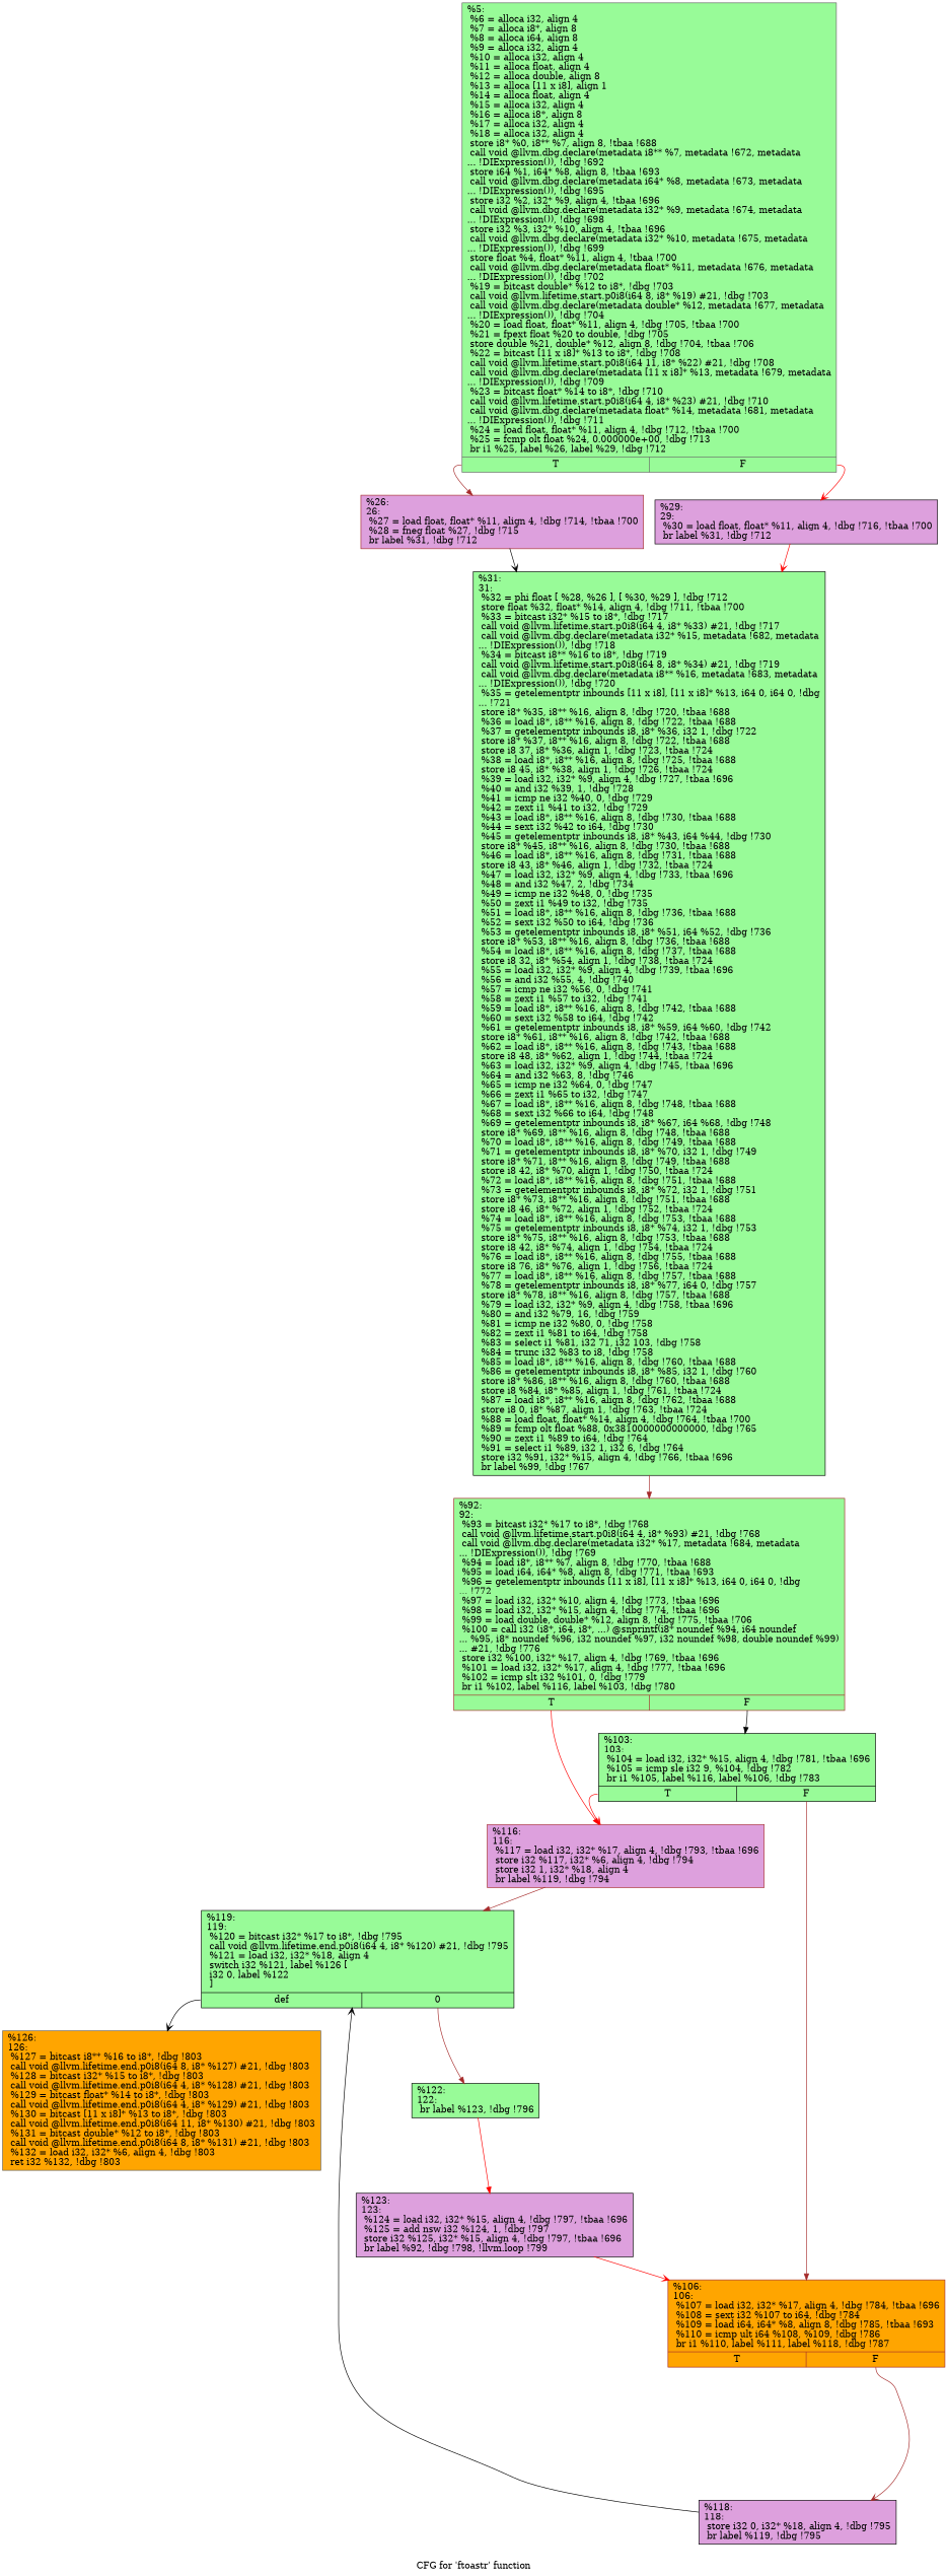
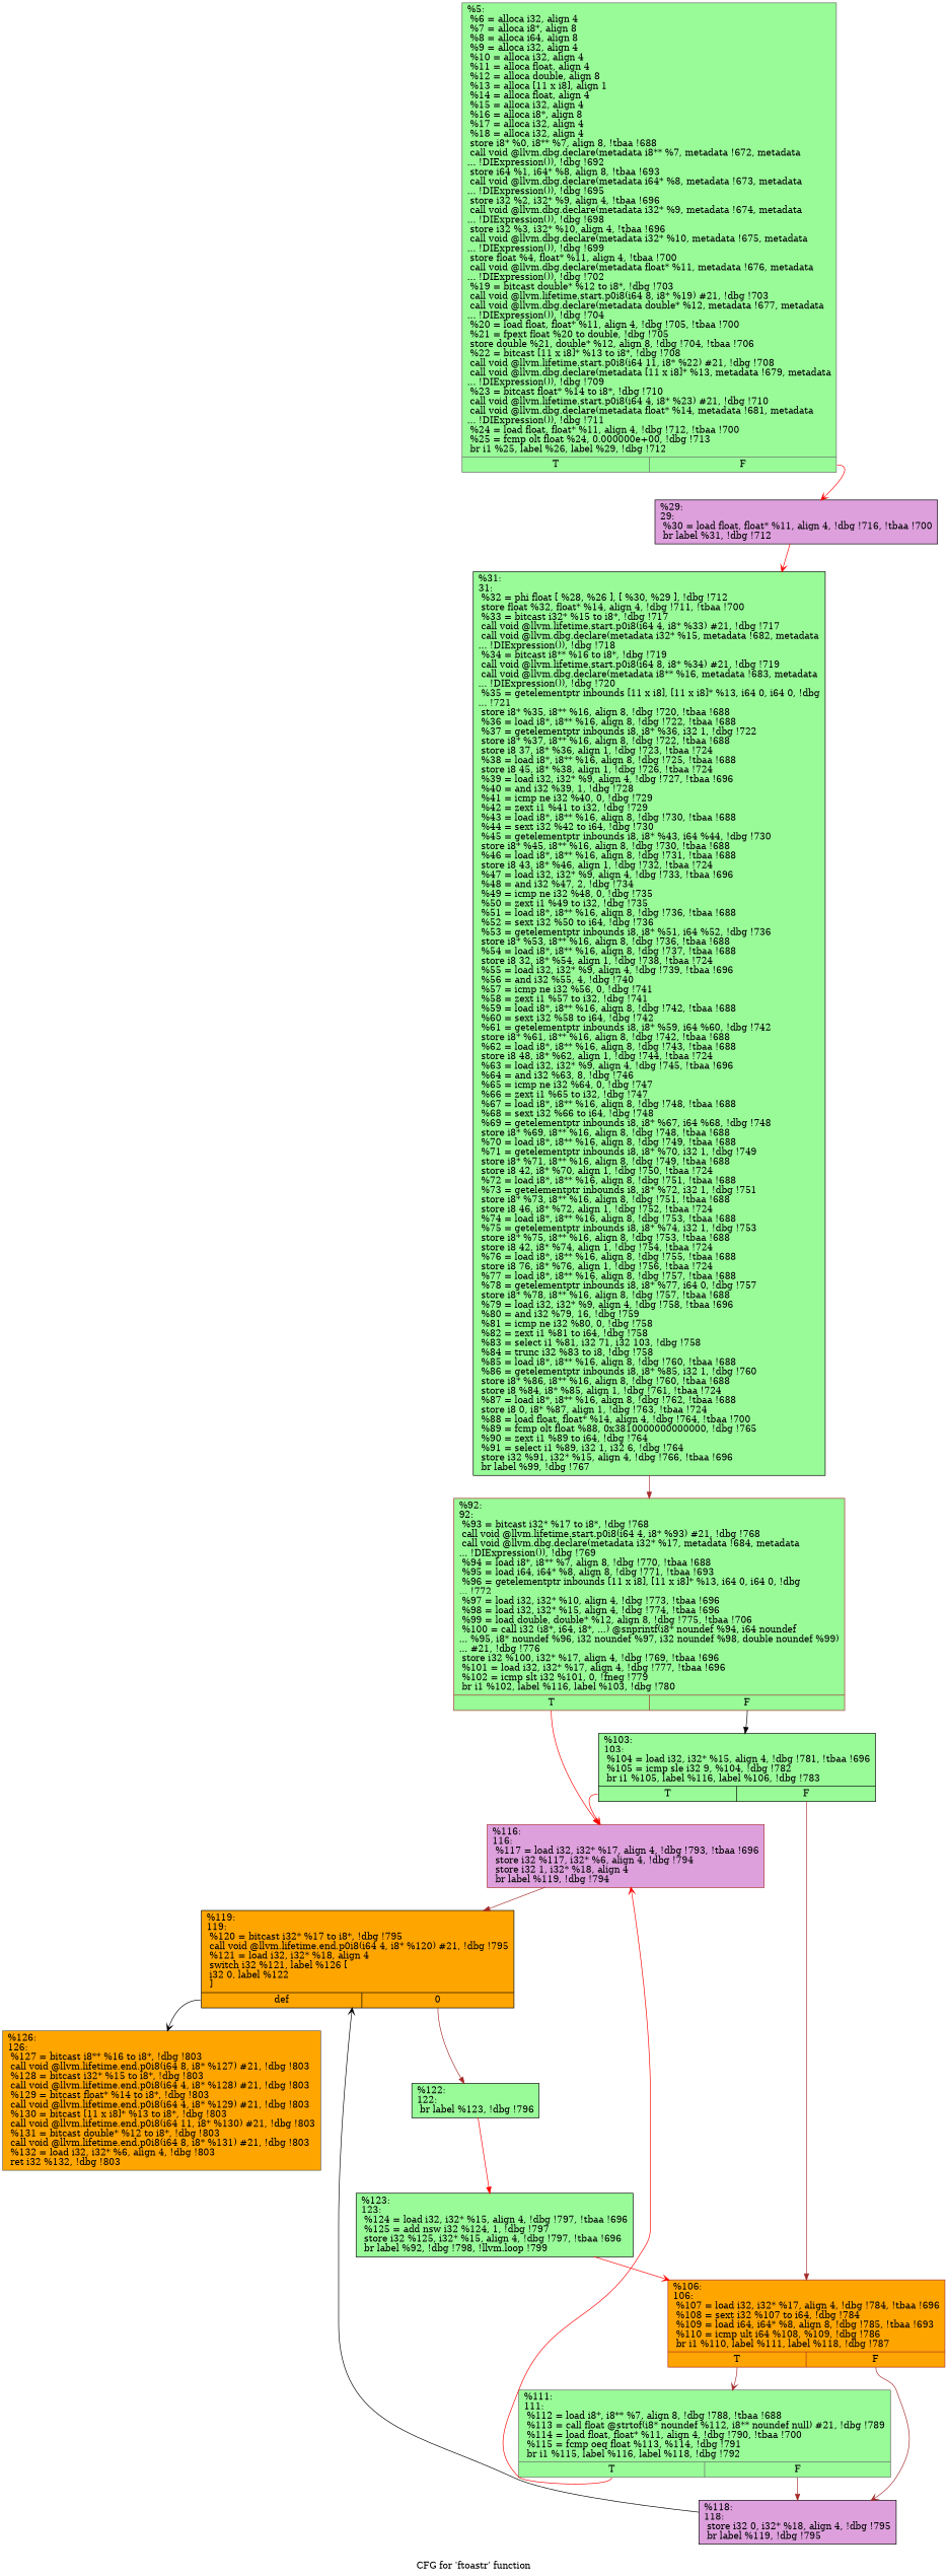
  digraph {
    label="CFG for 'ftoastr' function"
    node [color=black fillcolor=palegreen shape=record style=filled]
    edge [arrowhead=vee color=brown]
    n1 [color=gray40 label="{%5:\l  %6 = alloca i32, align 4\l  %7 = alloca i8*, align 8\l  %8 = alloca i64, align 8\l  %9 = alloca i32, align 4\l  %10 = alloca i32, align 4\l  %11 = alloca float, align 4\l  %12 = alloca double, align 8\l  %13 = alloca [11 x i8], align 1\l  %14 = alloca float, align 4\l  %15 = alloca i32, align 4\l  %16 = alloca i8*, align 8\l  %17 = alloca i32, align 4\l  %18 = alloca i32, align 4\l  store i8* %0, i8** %7, align 8, !tbaa !688\l  call void @llvm.dbg.declare(metadata i8** %7, metadata !672, metadata\l... !DIExpression()), !dbg !692\l  store i64 %1, i64* %8, align 8, !tbaa !693\l  call void @llvm.dbg.declare(metadata i64* %8, metadata !673, metadata\l... !DIExpression()), !dbg !695\l  store i32 %2, i32* %9, align 4, !tbaa !696\l  call void @llvm.dbg.declare(metadata i32* %9, metadata !674, metadata\l... !DIExpression()), !dbg !698\l  store i32 %3, i32* %10, align 4, !tbaa !696\l  call void @llvm.dbg.declare(metadata i32* %10, metadata !675, metadata\l... !DIExpression()), !dbg !699\l  store float %4, float* %11, align 4, !tbaa !700\l  call void @llvm.dbg.declare(metadata float* %11, metadata !676, metadata\l... !DIExpression()), !dbg !702\l  %19 = bitcast double* %12 to i8*, !dbg !703\l  call void @llvm.lifetime.start.p0i8(i64 8, i8* %19) #21, !dbg !703\l  call void @llvm.dbg.declare(metadata double* %12, metadata !677, metadata\l... !DIExpression()), !dbg !704\l  %20 = load float, float* %11, align 4, !dbg !705, !tbaa !700\l  %21 = fpext float %20 to double, !dbg !705\l  store double %21, double* %12, align 8, !dbg !704, !tbaa !706\l  %22 = bitcast [11 x i8]* %13 to i8*, !dbg !708\l  call void @llvm.lifetime.start.p0i8(i64 11, i8* %22) #21, !dbg !708\l  call void @llvm.dbg.declare(metadata [11 x i8]* %13, metadata !679, metadata\l... !DIExpression()), !dbg !709\l  %23 = bitcast float* %14 to i8*, !dbg !710\l  call void @llvm.lifetime.start.p0i8(i64 4, i8* %23) #21, !dbg !710\l  call void @llvm.dbg.declare(metadata float* %14, metadata !681, metadata\l... !DIExpression()), !dbg !711\l  %24 = load float, float* %11, align 4, !dbg !712, !tbaa !700\l  %25 = fcmp olt float %24, 0.000000e+00, !dbg !713\l  br i1 %25, label %26, label %29, !dbg !712\l|{<s0>T|<s1>F}}"]
-   n2 [color=brown fillcolor=plum label="{%26:\l26:                                               \l  %27 = load float, float* %11, align 4, !dbg !714, !tbaa !700\l  %28 = fneg float %27, !dbg !715\l  br label %31, !dbg !712\l}"]
    n3 [fillcolor=plum label="{%29:\l29:                                               \l  %30 = load float, float* %11, align 4, !dbg !716, !tbaa !700\l  br label %31, !dbg !712\l}"]
    n4 [label="{%31:\l31:                                               \l  %32 = phi float [ %28, %26 ], [ %30, %29 ], !dbg !712\l  store float %32, float* %14, align 4, !dbg !711, !tbaa !700\l  %33 = bitcast i32* %15 to i8*, !dbg !717\l  call void @llvm.lifetime.start.p0i8(i64 4, i8* %33) #21, !dbg !717\l  call void @llvm.dbg.declare(metadata i32* %15, metadata !682, metadata\l... !DIExpression()), !dbg !718\l  %34 = bitcast i8** %16 to i8*, !dbg !719\l  call void @llvm.lifetime.start.p0i8(i64 8, i8* %34) #21, !dbg !719\l  call void @llvm.dbg.declare(metadata i8** %16, metadata !683, metadata\l... !DIExpression()), !dbg !720\l  %35 = getelementptr inbounds [11 x i8], [11 x i8]* %13, i64 0, i64 0, !dbg\l... !721\l  store i8* %35, i8** %16, align 8, !dbg !720, !tbaa !688\l  %36 = load i8*, i8** %16, align 8, !dbg !722, !tbaa !688\l  %37 = getelementptr inbounds i8, i8* %36, i32 1, !dbg !722\l  store i8* %37, i8** %16, align 8, !dbg !722, !tbaa !688\l  store i8 37, i8* %36, align 1, !dbg !723, !tbaa !724\l  %38 = load i8*, i8** %16, align 8, !dbg !725, !tbaa !688\l  store i8 45, i8* %38, align 1, !dbg !726, !tbaa !724\l  %39 = load i32, i32* %9, align 4, !dbg !727, !tbaa !696\l  %40 = and i32 %39, 1, !dbg !728\l  %41 = icmp ne i32 %40, 0, !dbg !729\l  %42 = zext i1 %41 to i32, !dbg !729\l  %43 = load i8*, i8** %16, align 8, !dbg !730, !tbaa !688\l  %44 = sext i32 %42 to i64, !dbg !730\l  %45 = getelementptr inbounds i8, i8* %43, i64 %44, !dbg !730\l  store i8* %45, i8** %16, align 8, !dbg !730, !tbaa !688\l  %46 = load i8*, i8** %16, align 8, !dbg !731, !tbaa !688\l  store i8 43, i8* %46, align 1, !dbg !732, !tbaa !724\l  %47 = load i32, i32* %9, align 4, !dbg !733, !tbaa !696\l  %48 = and i32 %47, 2, !dbg !734\l  %49 = icmp ne i32 %48, 0, !dbg !735\l  %50 = zext i1 %49 to i32, !dbg !735\l  %51 = load i8*, i8** %16, align 8, !dbg !736, !tbaa !688\l  %52 = sext i32 %50 to i64, !dbg !736\l  %53 = getelementptr inbounds i8, i8* %51, i64 %52, !dbg !736\l  store i8* %53, i8** %16, align 8, !dbg !736, !tbaa !688\l  %54 = load i8*, i8** %16, align 8, !dbg !737, !tbaa !688\l  store i8 32, i8* %54, align 1, !dbg !738, !tbaa !724\l  %55 = load i32, i32* %9, align 4, !dbg !739, !tbaa !696\l  %56 = and i32 %55, 4, !dbg !740\l  %57 = icmp ne i32 %56, 0, !dbg !741\l  %58 = zext i1 %57 to i32, !dbg !741\l  %59 = load i8*, i8** %16, align 8, !dbg !742, !tbaa !688\l  %60 = sext i32 %58 to i64, !dbg !742\l  %61 = getelementptr inbounds i8, i8* %59, i64 %60, !dbg !742\l  store i8* %61, i8** %16, align 8, !dbg !742, !tbaa !688\l  %62 = load i8*, i8** %16, align 8, !dbg !743, !tbaa !688\l  store i8 48, i8* %62, align 1, !dbg !744, !tbaa !724\l  %63 = load i32, i32* %9, align 4, !dbg !745, !tbaa !696\l  %64 = and i32 %63, 8, !dbg !746\l  %65 = icmp ne i32 %64, 0, !dbg !747\l  %66 = zext i1 %65 to i32, !dbg !747\l  %67 = load i8*, i8** %16, align 8, !dbg !748, !tbaa !688\l  %68 = sext i32 %66 to i64, !dbg !748\l  %69 = getelementptr inbounds i8, i8* %67, i64 %68, !dbg !748\l  store i8* %69, i8** %16, align 8, !dbg !748, !tbaa !688\l  %70 = load i8*, i8** %16, align 8, !dbg !749, !tbaa !688\l  %71 = getelementptr inbounds i8, i8* %70, i32 1, !dbg !749\l  store i8* %71, i8** %16, align 8, !dbg !749, !tbaa !688\l  store i8 42, i8* %70, align 1, !dbg !750, !tbaa !724\l  %72 = load i8*, i8** %16, align 8, !dbg !751, !tbaa !688\l  %73 = getelementptr inbounds i8, i8* %72, i32 1, !dbg !751\l  store i8* %73, i8** %16, align 8, !dbg !751, !tbaa !688\l  store i8 46, i8* %72, align 1, !dbg !752, !tbaa !724\l  %74 = load i8*, i8** %16, align 8, !dbg !753, !tbaa !688\l  %75 = getelementptr inbounds i8, i8* %74, i32 1, !dbg !753\l  store i8* %75, i8** %16, align 8, !dbg !753, !tbaa !688\l  store i8 42, i8* %74, align 1, !dbg !754, !tbaa !724\l  %76 = load i8*, i8** %16, align 8, !dbg !755, !tbaa !688\l  store i8 76, i8* %76, align 1, !dbg !756, !tbaa !724\l  %77 = load i8*, i8** %16, align 8, !dbg !757, !tbaa !688\l  %78 = getelementptr inbounds i8, i8* %77, i64 0, !dbg !757\l  store i8* %78, i8** %16, align 8, !dbg !757, !tbaa !688\l  %79 = load i32, i32* %9, align 4, !dbg !758, !tbaa !696\l  %80 = and i32 %79, 16, !dbg !759\l  %81 = icmp ne i32 %80, 0, !dbg !758\l  %82 = zext i1 %81 to i64, !dbg !758\l  %83 = select i1 %81, i32 71, i32 103, !dbg !758\l  %84 = trunc i32 %83 to i8, !dbg !758\l  %85 = load i8*, i8** %16, align 8, !dbg !760, !tbaa !688\l  %86 = getelementptr inbounds i8, i8* %85, i32 1, !dbg !760\l  store i8* %86, i8** %16, align 8, !dbg !760, !tbaa !688\l  store i8 %84, i8* %85, align 1, !dbg !761, !tbaa !724\l  %87 = load i8*, i8** %16, align 8, !dbg !762, !tbaa !688\l  store i8 0, i8* %87, align 1, !dbg !763, !tbaa !724\l  %88 = load float, float* %14, align 4, !dbg !764, !tbaa !700\l  %89 = fcmp olt float %88, 0x3810000000000000, !dbg !765\l  %90 = zext i1 %89 to i64, !dbg !764\l  %91 = select i1 %89, i32 1, i32 6, !dbg !764\l  store i32 %91, i32* %15, align 4, !dbg !766, !tbaa !696\l  br label %99, !dbg !767\l}"]
-   n5 [color=brown label="{%92:\l92:                                               \l  %93 = bitcast i32* %17 to i8*, !dbg !768\l  call void @llvm.lifetime.start.p0i8(i64 4, i8* %93) #21, !dbg !768\l  call void @llvm.dbg.declare(metadata i32* %17, metadata !684, metadata\l... !DIExpression()), !dbg !769\l  %94 = load i8*, i8** %7, align 8, !dbg !770, !tbaa !688\l  %95 = load i64, i64* %8, align 8, !dbg !771, !tbaa !693\l  %96 = getelementptr inbounds [11 x i8], [11 x i8]* %13, i64 0, i64 0, !dbg\l... !772\l  %97 = load i32, i32* %10, align 4, !dbg !773, !tbaa !696\l  %98 = load i32, i32* %15, align 4, !dbg !774, !tbaa !696\l  %99 = load double, double* %12, align 8, !dbg !775, !tbaa !706\l  %100 = call i32 (i8*, i64, i8*, ...) @snprintf(i8* noundef %94, i64 noundef\l... %95, i8* noundef %96, i32 noundef %97, i32 noundef %98, double noundef %99)\l... #21, !dbg !776\l  store i32 %100, i32* %17, align 4, !dbg !769, !tbaa !696\l  %101 = load i32, i32* %17, align 4, !dbg !777, !tbaa !696\l  %102 = icmp slt i32 %101, 0, !dbg !779\l  br i1 %102, label %116, label %103, !dbg !780\l|{<s0>T|<s1>F}}"]
+   n5 [color=brown label="{%92:\l92:                                               \l  %93 = bitcast i32* %17 to i8*, !dbg !768\l  call void @llvm.lifetime.start.p0i8(i64 4, i8* %93) #21, !dbg !768\l  call void @llvm.dbg.declare(metadata i32* %17, metadata !684, metadata\l... !DIExpression()), !dbg !769\l  %94 = load i8*, i8** %7, align 8, !dbg !770, !tbaa !688\l  %95 = load i64, i64* %8, align 8, !dbg !771, !tbaa !693\l  %96 = getelementptr inbounds [11 x i8], [11 x i8]* %13, i64 0, i64 0, !dbg\l... !772\l  %97 = load i32, i32* %10, align 4, !dbg !773, !tbaa !696\l  %98 = load i32, i32* %15, align 4, !dbg !774, !tbaa !696\l  %99 = load double, double* %12, align 8, !dbg !775, !tbaa !706\l  %100 = call i32 (i8*, i64, i8*, ...) @snprintf(i8* noundef %94, i64 noundef\l... %95, i8* noundef %96, i32 noundef %97, i32 noundef %98, double noundef %99)\l... #21, !dbg !776\l  store i32 %100, i32* %17, align 4, !dbg !769, !tbaa !696\l  %101 = load i32, i32* %17, align 4, !dbg !777, !tbaa !696\l  %102 = icmp slt i32 %101, 0, !fneg !779\l  br i1 %102, label %116, label %103, !dbg !780\l|{<s0>T|<s1>F}}"]
    n6 [color=brown fillcolor=plum label="{%116:\l116:                                              \l  %117 = load i32, i32* %17, align 4, !dbg !793, !tbaa !696\l  store i32 %117, i32* %6, align 4, !dbg !794\l  store i32 1, i32* %18, align 4\l  br label %119, !dbg !794\l}"]
    n7 [label="{%103:\l103:                                              \l  %104 = load i32, i32* %15, align 4, !dbg !781, !tbaa !696\l  %105 = icmp sle i32 9, %104, !dbg !782\l  br i1 %105, label %116, label %106, !dbg !783\l|{<s0>T|<s1>F}}"]
-   n8 [label="{%119:\l119:                                              \l  %120 = bitcast i32* %17 to i8*, !dbg !795\l  call void @llvm.lifetime.end.p0i8(i64 4, i8* %120) #21, !dbg !795\l  %121 = load i32, i32* %18, align 4\l  switch i32 %121, label %126 [\l    i32 0, label %122\l  ]\l|{<s0>def|<s1>0}}"]
+   n8 [fillcolor=orange label="{%119:\l119:                                              \l  %120 = bitcast i32* %17 to i8*, !dbg !795\l  call void @llvm.lifetime.end.p0i8(i64 4, i8* %120) #21, !dbg !795\l  %121 = load i32, i32* %18, align 4\l  switch i32 %121, label %126 [\l    i32 0, label %122\l  ]\l|{<s0>def|<s1>0}}"]
    n9 [color=brown fillcolor=orange label="{%106:\l106:                                              \l  %107 = load i32, i32* %17, align 4, !dbg !784, !tbaa !696\l  %108 = sext i32 %107 to i64, !dbg !784\l  %109 = load i64, i64* %8, align 8, !dbg !785, !tbaa !693\l  %110 = icmp ult i64 %108, %109, !dbg !786\l  br i1 %110, label %111, label %118, !dbg !787\l|{<s0>T|<s1>F}}"]
    n10 [color=gray40 fillcolor=orange label="{%126:\l126:                                              \l  %127 = bitcast i8** %16 to i8*, !dbg !803\l  call void @llvm.lifetime.end.p0i8(i64 8, i8* %127) #21, !dbg !803\l  %128 = bitcast i32* %15 to i8*, !dbg !803\l  call void @llvm.lifetime.end.p0i8(i64 4, i8* %128) #21, !dbg !803\l  %129 = bitcast float* %14 to i8*, !dbg !803\l  call void @llvm.lifetime.end.p0i8(i64 4, i8* %129) #21, !dbg !803\l  %130 = bitcast [11 x i8]* %13 to i8*, !dbg !803\l  call void @llvm.lifetime.end.p0i8(i64 11, i8* %130) #21, !dbg !803\l  %131 = bitcast double* %12 to i8*, !dbg !803\l  call void @llvm.lifetime.end.p0i8(i64 8, i8* %131) #21, !dbg !803\l  %132 = load i32, i32* %6, align 4, !dbg !803\l  ret i32 %132, !dbg !803\l}"]
    n11 [label="{%122:\l122:                                              \l  br label %123, !dbg !796\l}"]
+   n12 [color=gray40 label="{%111:\l111:                                              \l  %112 = load i8*, i8** %7, align 8, !dbg !788, !tbaa !688\l  %113 = call float @strtof(i8* noundef %112, i8** noundef null) #21, !dbg !789\l  %114 = load float, float* %11, align 4, !dbg !790, !tbaa !700\l  %115 = fcmp oeq float %113, %114, !dbg !791\l  br i1 %115, label %116, label %118, !dbg !792\l|{<s0>T|<s1>F}}"]
    n13 [fillcolor=plum label="{%118:\l118:                                              \l  store i32 0, i32* %18, align 4, !dbg !795\l  br label %119, !dbg !795\l}"]
-   n14 [fillcolor=plum label="{%123:\l123:                                              \l  %124 = load i32, i32* %15, align 4, !dbg !797, !tbaa !696\l  %125 = add nsw i32 %124, 1, !dbg !797\l  store i32 %125, i32* %15, align 4, !dbg !797, !tbaa !696\l  br label %92, !dbg !798, !llvm.loop !799\l}"]
-   n1 -> n2 [arrowhead=normal tailport=s0]
+   n14 [label="{%123:\l123:                                              \l  %124 = load i32, i32* %15, align 4, !dbg !797, !tbaa !696\l  %125 = add nsw i32 %124, 1, !dbg !797\l  store i32 %125, i32* %15, align 4, !dbg !797, !tbaa !696\l  br label %92, !dbg !798, !llvm.loop !799\l}"]
    n1 -> n3 [color=red tailport=s1]
-   n2 -> n4 [color=black]
    n3 -> n4 [color=red]
    n4 -> n5 [arrowhead=normal]
    n5 -> n6 [arrowhead=normal color=red tailport=s0]
    n5 -> n7 [arrowhead=normal color=black tailport=s1]
    n6 -> n8 [arrowhead=normal]
    n7 -> n6 [color=red tailport=s0]
    n7 -> n9 [arrowhead=normal tailport=s1]
    n8 -> n10 [color=black tailport=s0]
    n8 -> n11 [arrowhead=normal tailport=s1]
+   n9 -> n12 [tailport=s0]
    n9 -> n13 [tailport=s1]
    n11 -> n14 [arrowhead=normal color=red]
+   n12 -> n6 [color=red tailport=s0]
+   n12 -> n13 [arrowhead=normal tailport=s1]
    n13 -> n8 [color=black]
    n14 -> n9 [color=red]
  }
